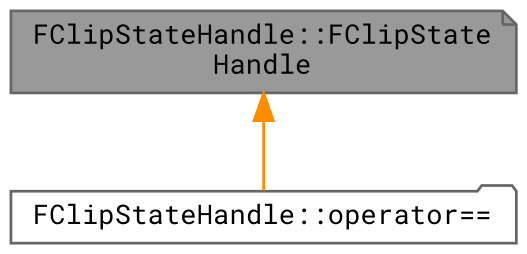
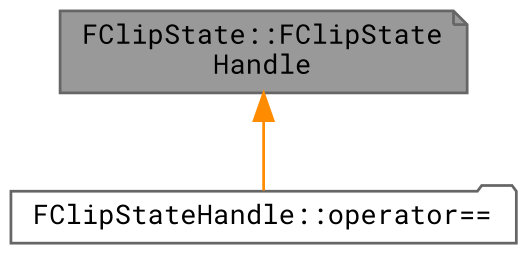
  digraph {
    rankdir=TB
    fontname="Roboto Mono"
    node [fontname="Roboto Mono" fontsize=10 style=filled]
-   n1 [color=gray40 fillcolor=grey60 fontcolor=black height=0.2 label="FClipStateHandle::FClipState\lHandle" shape=note width=0.4]
+   n1 [color=gray40 fillcolor=grey60 fontcolor=black height=0.2 label="FClipState::FClipState\lHandle" shape=note width=0.4]
    n2 [color=grey40 fillcolor=white height=0.2 label="FClipStateHandle::operator==" shape=folder width=0.4]
    n1 -> n2 [color=darkorange dir=back fontname="Roboto Mono" fontsize=10 labelfontname=Helvetica labelfontsize=10 style=solid]
  }
